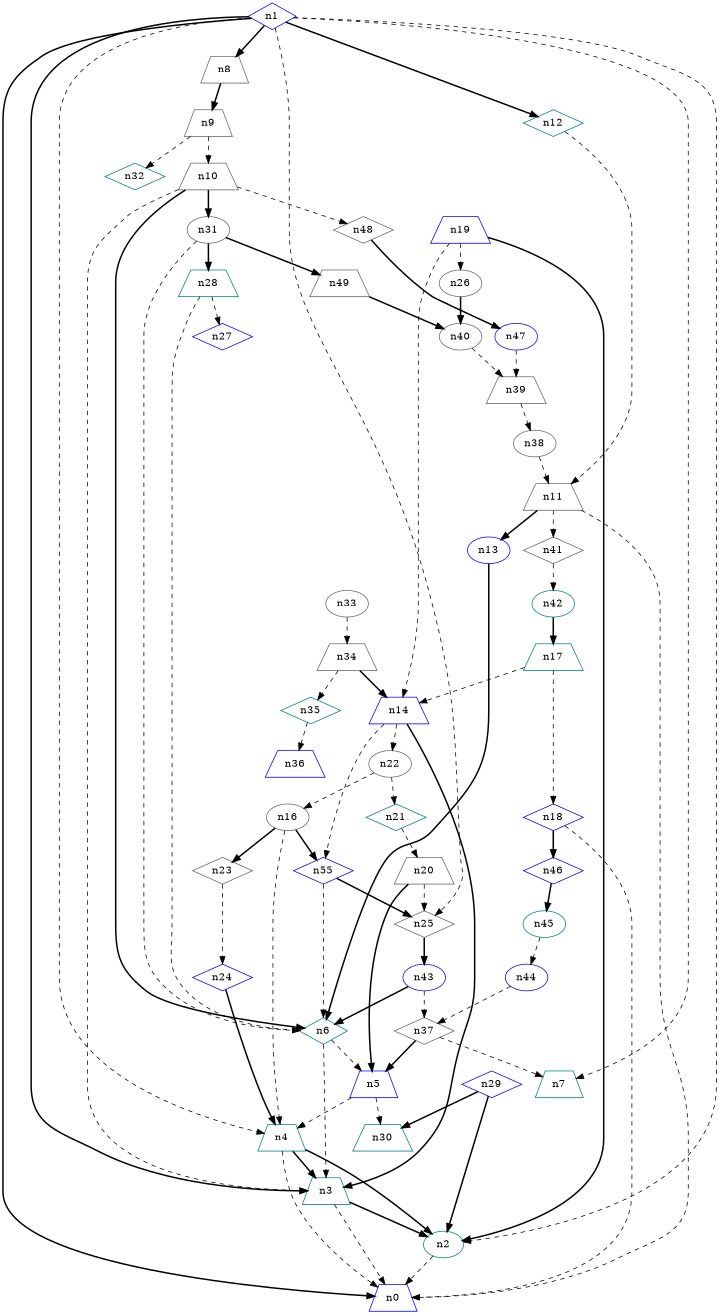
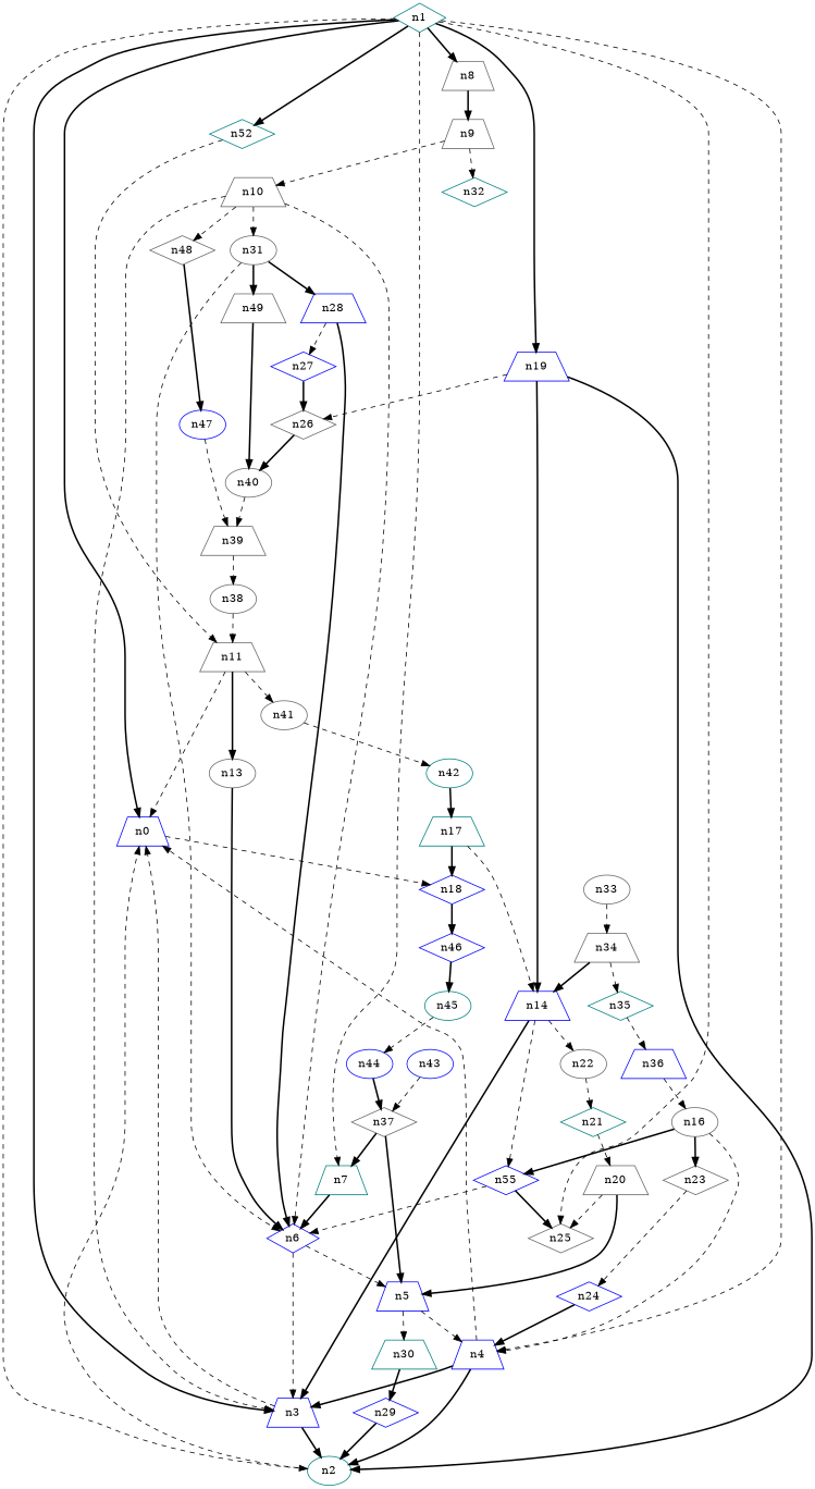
  digraph {
    node [color=gray40 shape=trapezium]
    edge [style=dashed]
-   n1 [color=blue shape=diamond]
+   n1 [color=teal shape=diamond]
    n0 [color=blue]
    n2 [color=teal shape=ellipse]
-   n3 [color=teal]
-   n4 [color=teal]
+   n3 [color=blue]
+   n4 [color=blue]
    n7 [color=teal]
    n8
-   n12 [color=teal shape=diamond]
+   n12 [color=teal shape=diamond label=n52]
    n19 [color=blue]
    n25 [shape=diamond]
-   n6 [color=teal shape=diamond]
+   n6 [color=blue shape=diamond]
    n9
    n11
    n14 [color=blue]
-   n26 [shape=ellipse]
+   n26 [shape=diamond]
    n43 [color=blue shape=ellipse]
    n5 [color=blue]
    n10
    n32 [color=teal shape=diamond]
-   n13 [color=blue shape=ellipse]
-   n41 [shape=diamond]
+   n13 [shape=ellipse]
+   n41 [shape=ellipse]
    n15 [color=blue label=n55 shape=diamond]
    n22 [shape=ellipse]
    n40 [shape=ellipse]
    n37 [shape=diamond]
    n30 [color=teal]
    n29 [color=blue shape=diamond]
    n31 [shape=ellipse]
    n48 [shape=diamond]
-   n28 [color=teal]
+   n28 [color=blue]
    n49
    n47 [color=blue shape=ellipse]
    n33 [shape=ellipse]
    n34
    n27 [color=blue shape=diamond]
    n39
    n42 [color=teal shape=ellipse]
    n17 [color=teal]
    n21 [color=teal shape=diamond]
    n20
    n16 [shape=ellipse]
    n23 [shape=diamond]
    n24 [color=blue shape=diamond]
    n18 [color=blue shape=diamond]
    n46 [color=blue shape=diamond]
    n45 [color=teal shape=ellipse]
    n44 [color=blue shape=ellipse]
    n38 [shape=ellipse]
    n35 [color=teal shape=diamond]
    n36 [color=blue]
    n1 -> n0 [style=bold]
    n1 -> n2
    n1 -> n3 [style=bold]
    n1 -> n4
    n1 -> n7
    n1 -> n8 [style=bold]
    n1 -> n12 [style=bold]
+   n1 -> n19 [style=bold]
    n1 -> n25
    n2 -> n0
    n3 -> n0
    n3 -> n2 [style=bold]
    n4 -> n0
    n4 -> n2 [style=bold]
    n4 -> n3 [style=bold]
-   n43 -> n6 [style=bold]
+   n7 -> n6 [style=bold]
    n8 -> n9 [style=bold]
    n12 -> n11
    n19 -> n2 [style=bold]
-   n19 -> n14
+   n19 -> n14 [style=bold]
    n19 -> n26
-   n25 -> n43 [style=bold]
    n6 -> n3
    n6 -> n5
    n9 -> n10
    n9 -> n32
    n11 -> n0
    n11 -> n13 [style=bold]
    n11 -> n41
    n14 -> n3 [style=bold]
    n14 -> n15
    n14 -> n22
    n26 -> n40 [style=bold]
    n43 -> n37
    n5 -> n4
    n5 -> n30
    n10 -> n3
-   n10 -> n6 [style=bold]
-   n10 -> n31 [style=bold]
+   n10 -> n6
+   n10 -> n31
    n10 -> n48
    n13 -> n6 [style=bold]
    n41 -> n42
    n15 -> n25 [style=bold]
    n15 -> n6
    n22 -> n21
    n40 -> n39
-   n37 -> n7
+   n37 -> n7 [style=bold]
    n37 -> n5 [style=bold]
-   n29 -> n30 [style=bold]
+   n30 -> n29 [style=bold]
    n29 -> n2 [style=bold]
    n31 -> n6
    n31 -> n28 [style=bold]
    n31 -> n49 [style=bold]
    n48 -> n47 [style=bold]
-   n28 -> n6
+   n28 -> n6 [style=bold]
    n28 -> n27
    n49 -> n40 [style=bold]
    n47 -> n39
    n33 -> n34
    n34 -> n14 [style=bold]
    n34 -> n35
+   n27 -> n26 [style=bold]
    n39 -> n38
    n42 -> n17 [style=bold]
    n17 -> n14
-   n17 -> n18
+   n17 -> n18 [style=bold]
    n21 -> n20
    n20 -> n25
    n20 -> n5 [style=bold]
    n16 -> n4
    n16 -> n15 [style=bold]
    n16 -> n23 [style=bold]
    n23 -> n24
    n24 -> n4 [style=bold]
-   n18 -> n0
+   n0 -> n18
    n18 -> n46 [style=bold]
    n46 -> n45 [style=bold]
    n45 -> n44
-   n44 -> n37
+   n44 -> n37 [style=bold]
    n38 -> n11
    n35 -> n36
-   n22 -> n16
+   n36 -> n16
  }
